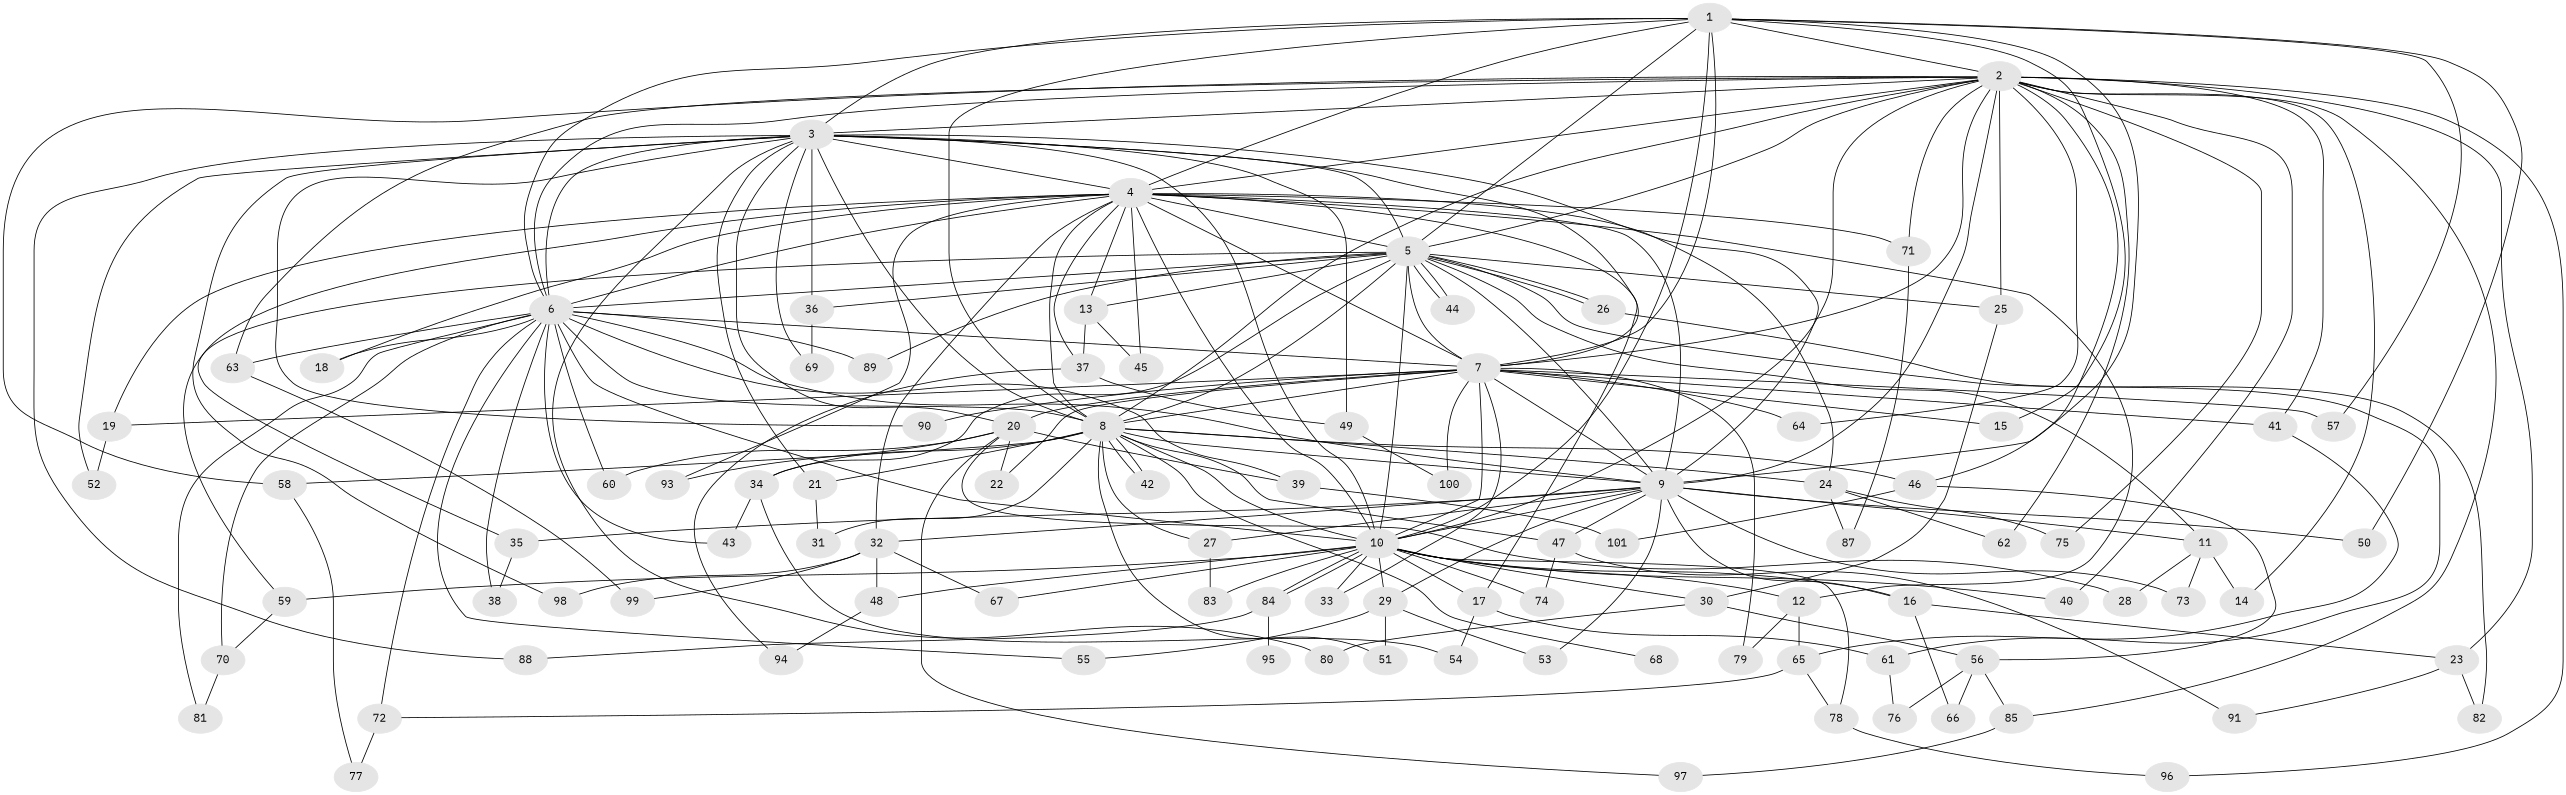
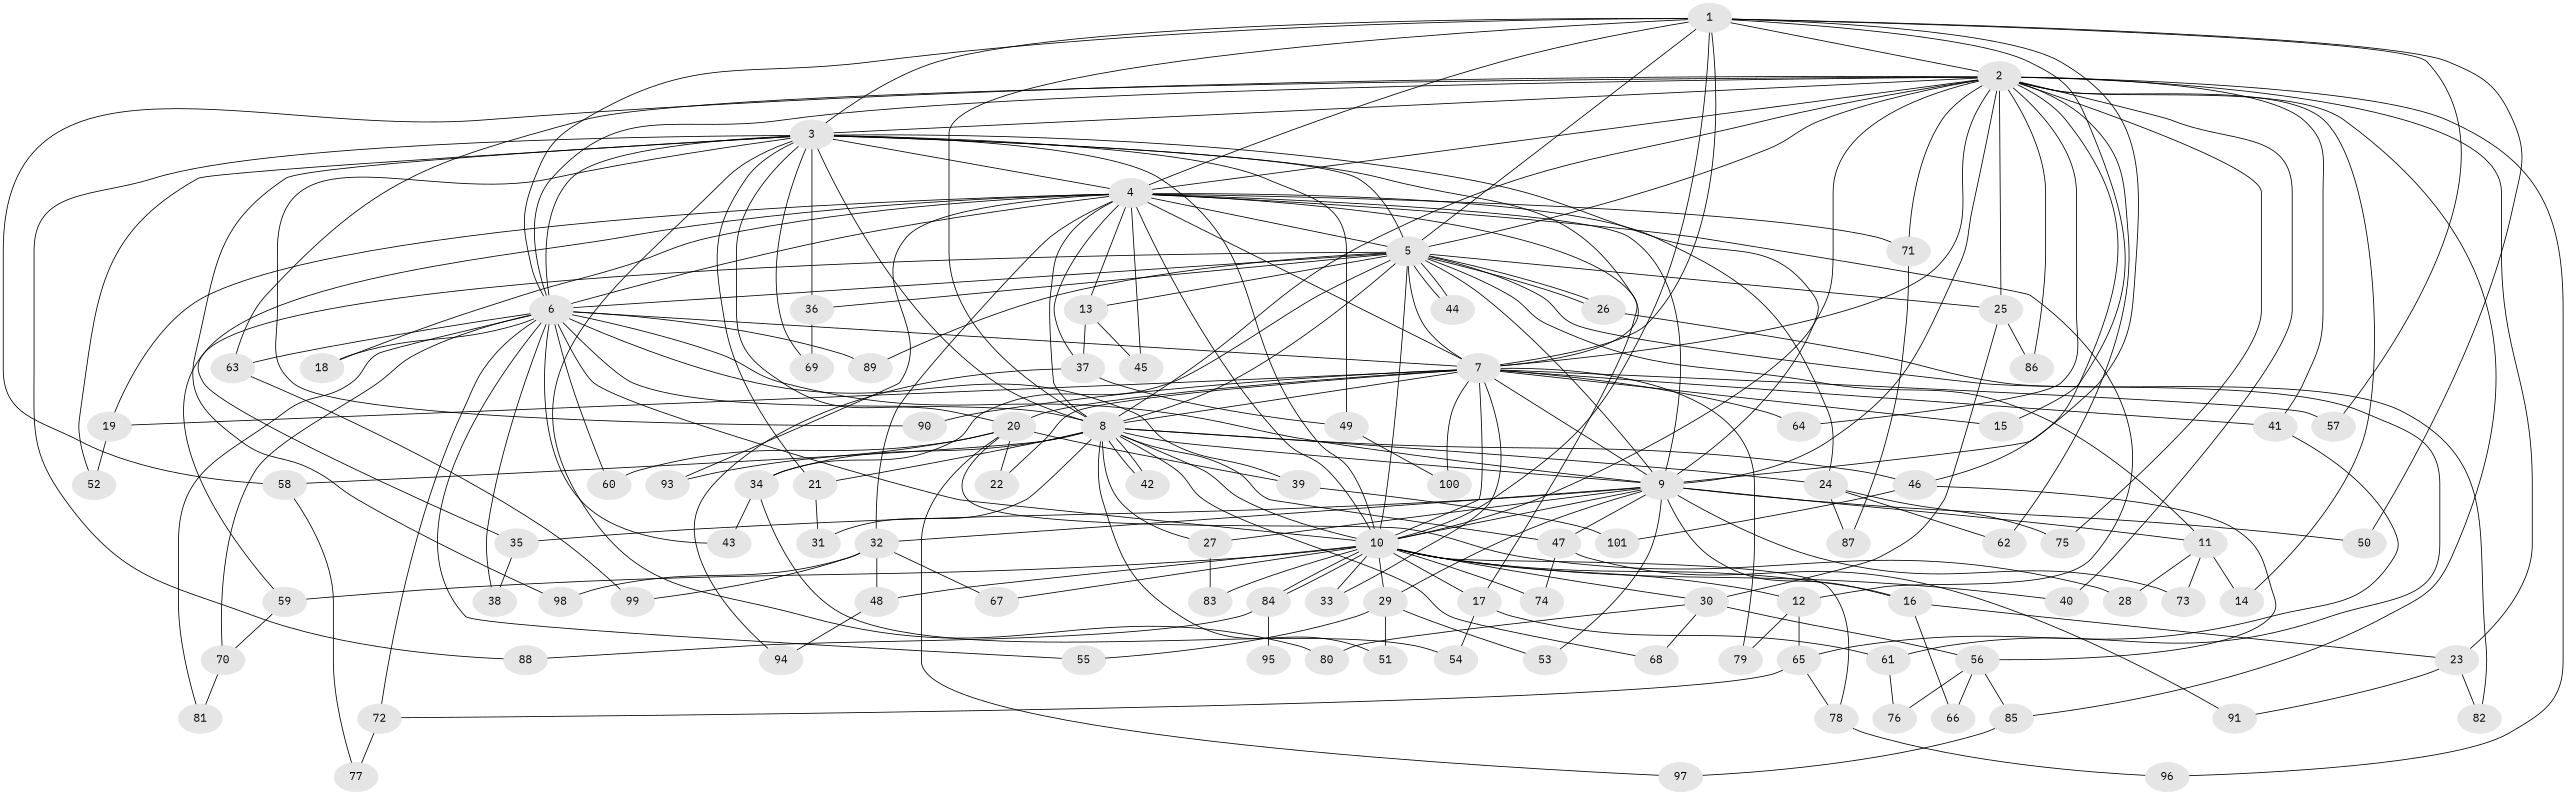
  graph {
    fontname="IBM Plex Mono"
    node [color=gray90 fontname="IBM Plex Mono" style=filled]
    edge [fontname="IBM Plex Mono"]
    1
    2
    3
    4
    5
    6
    7
    8
    9
    10
    15
    50
    57
    14
    23
    25
    40
    41
    46
    58
    62
    63
    64
    71
    75
    85
+   86
    96
    20
    21
    36
    49
    52
    69
    80
    88
    90
    98
    12
    13
    17
    18
    19
    24
    32
    35
    37
    45
    93
    11
    26
    34
    44
    59
    61
    89
    38
    39
    43
    55
    60
    70
    72
    81
    22
    33
    79
    100
    27
    31
    42
    47
    51
    68
    16
    29
    53
    73
    30
    48
    67
    74
    78
    83
    84
    82
    91
    65
    56
    101
    77
    99
    87
    97
    28
    54
    94
    76
    66
    95
    1 -- 2
    1 -- 3
    1 -- 4
    1 -- 5
    1 -- 6
    1 -- 7
    1 -- 8
    1 -- 9
    1 -- 10
    1 -- 15
    1 -- 50
    1 -- 57
    2 -- 3
    2 -- 4
    2 -- 5
    2 -- 6
    2 -- 7
    2 -- 8
    2 -- 9
    2 -- 10
    2 -- 14
    2 -- 23
    2 -- 25
    2 -- 40
    2 -- 41
    2 -- 46
    2 -- 58
    2 -- 62
    2 -- 63
    2 -- 64
    2 -- 71
    2 -- 75
    2 -- 85
+   2 -- 86
    2 -- 96
    3 -- 4
    3 -- 5
    3 -- 6
    3 -- 7
    3 -- 8
    3 -- 9
    3 -- 10
    3 -- 20
    3 -- 21
    3 -- 36
    3 -- 49
    3 -- 52
    3 -- 69
    3 -- 80
    3 -- 88
    3 -- 90
    3 -- 98
    4 -- 5
    4 -- 6
    4 -- 7
    4 -- 8
    4 -- 9
    4 -- 10
    4 -- 71
    4 -- 12
    4 -- 13
    4 -- 17
    4 -- 18
    4 -- 19
    4 -- 24
    4 -- 32
    4 -- 35
    4 -- 37
    4 -- 45
    4 -- 93
    5 -- 6
    5 -- 7
    5 -- 8
    5 -- 9
    5 -- 10
    5 -- 25
    5 -- 36
    5 -- 13
    5 -- 11
    5 -- 26
    5 -- 26
    5 -- 34
    5 -- 44
    5 -- 44
    5 -- 59
    5 -- 61
    5 -- 89
    6 -- 7
    6 -- 8
    6 -- 9
    6 -- 10
    6 -- 63
    6 -- 18
    6 -- 89
    6 -- 38
    6 -- 39
    6 -- 43
    6 -- 55
    6 -- 60
    6 -- 70
    6 -- 72
    6 -- 81
    7 -- 8
    7 -- 9
    7 -- 10
    7 -- 15
    7 -- 57
    7 -- 41
    7 -- 64
    7 -- 20
    7 -- 90
    7 -- 19
    7 -- 22
    7 -- 33
    7 -- 79
    7 -- 100
    8 -- 9
    8 -- 10
    8 -- 46
    8 -- 58
    8 -- 21
    8 -- 24
    8 -- 34
    8 -- 27
    8 -- 31
    8 -- 42
    8 -- 42
    8 -- 47
    8 -- 51
    8 -- 68
    9 -- 10
    9 -- 50
    9 -- 32
    9 -- 35
    9 -- 11
    9 -- 27
    9 -- 47
    9 -- 16
    9 -- 29
    9 -- 53
    9 -- 73
    10 -- 40
    10 -- 12
    10 -- 17
    10 -- 59
    10 -- 33
    10 -- 16
    10 -- 29
    10 -- 30
    10 -- 48
    10 -- 67
    10 -- 74
    10 -- 78
    10 -- 83
    10 -- 84
    10 -- 84
    23 -- 82
    23 -- 91
+   25 -- 86
    25 -- 30
    41 -- 65
    46 -- 56
    46 -- 101
    58 -- 77
    63 -- 99
    71 -- 87
    85 -- 97
    20 -- 93
    20 -- 39
    20 -- 60
    20 -- 22
    20 -- 97
    20 -- 28
    21 -- 31
    36 -- 69
    49 -- 100
    12 -- 79
    12 -- 65
    13 -- 37
    13 -- 45
    17 -- 61
    17 -- 54
    19 -- 52
    24 -- 62
    24 -- 75
    24 -- 87
    32 -- 98
    32 -- 48
    32 -- 67
    32 -- 99
    35 -- 38
    37 -- 49
    37 -- 94
    11 -- 14
    11 -- 73
    11 -- 28
    26 -- 82
    34 -- 43
    34 -- 54
    59 -- 70
    61 -- 76
    39 -- 101
    70 -- 81
    72 -- 77
    27 -- 83
    47 -- 74
    47 -- 91
    16 -- 23
    16 -- 66
    29 -- 55
    29 -- 51
    29 -- 53
    30 -- 80
+   30 -- 68
    30 -- 56
    48 -- 94
    78 -- 96
    84 -- 88
    84 -- 95
    65 -- 72
    65 -- 78
    56 -- 85
    56 -- 76
    56 -- 66
  }
